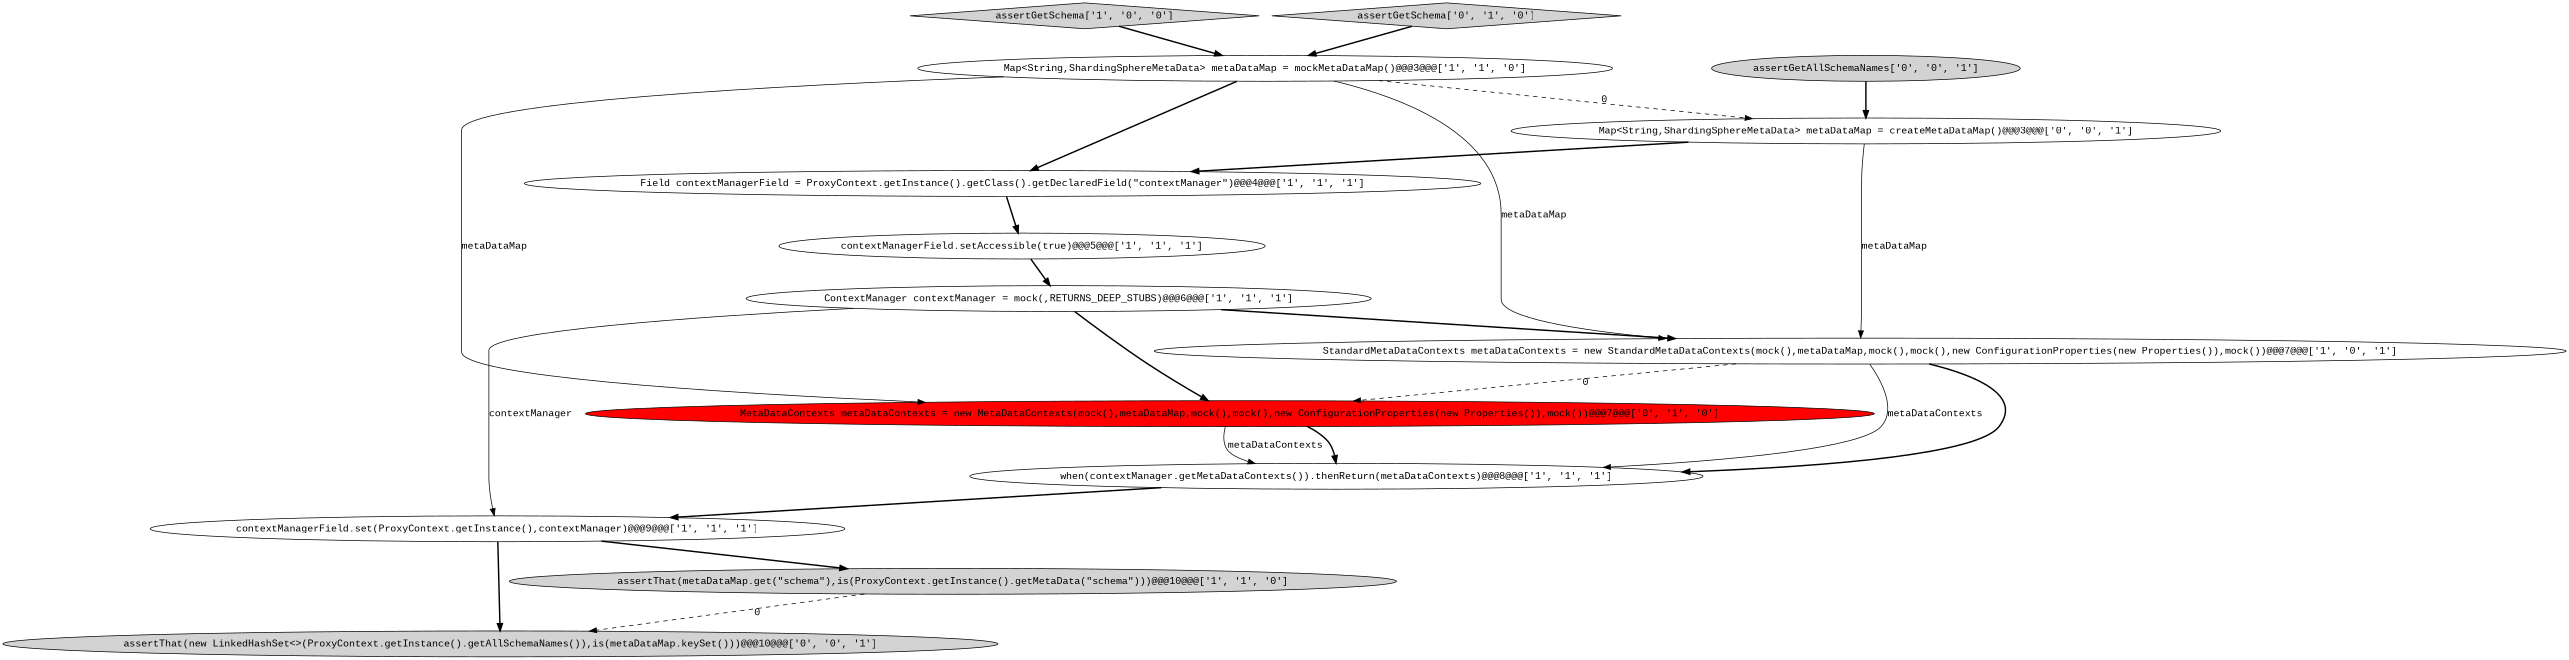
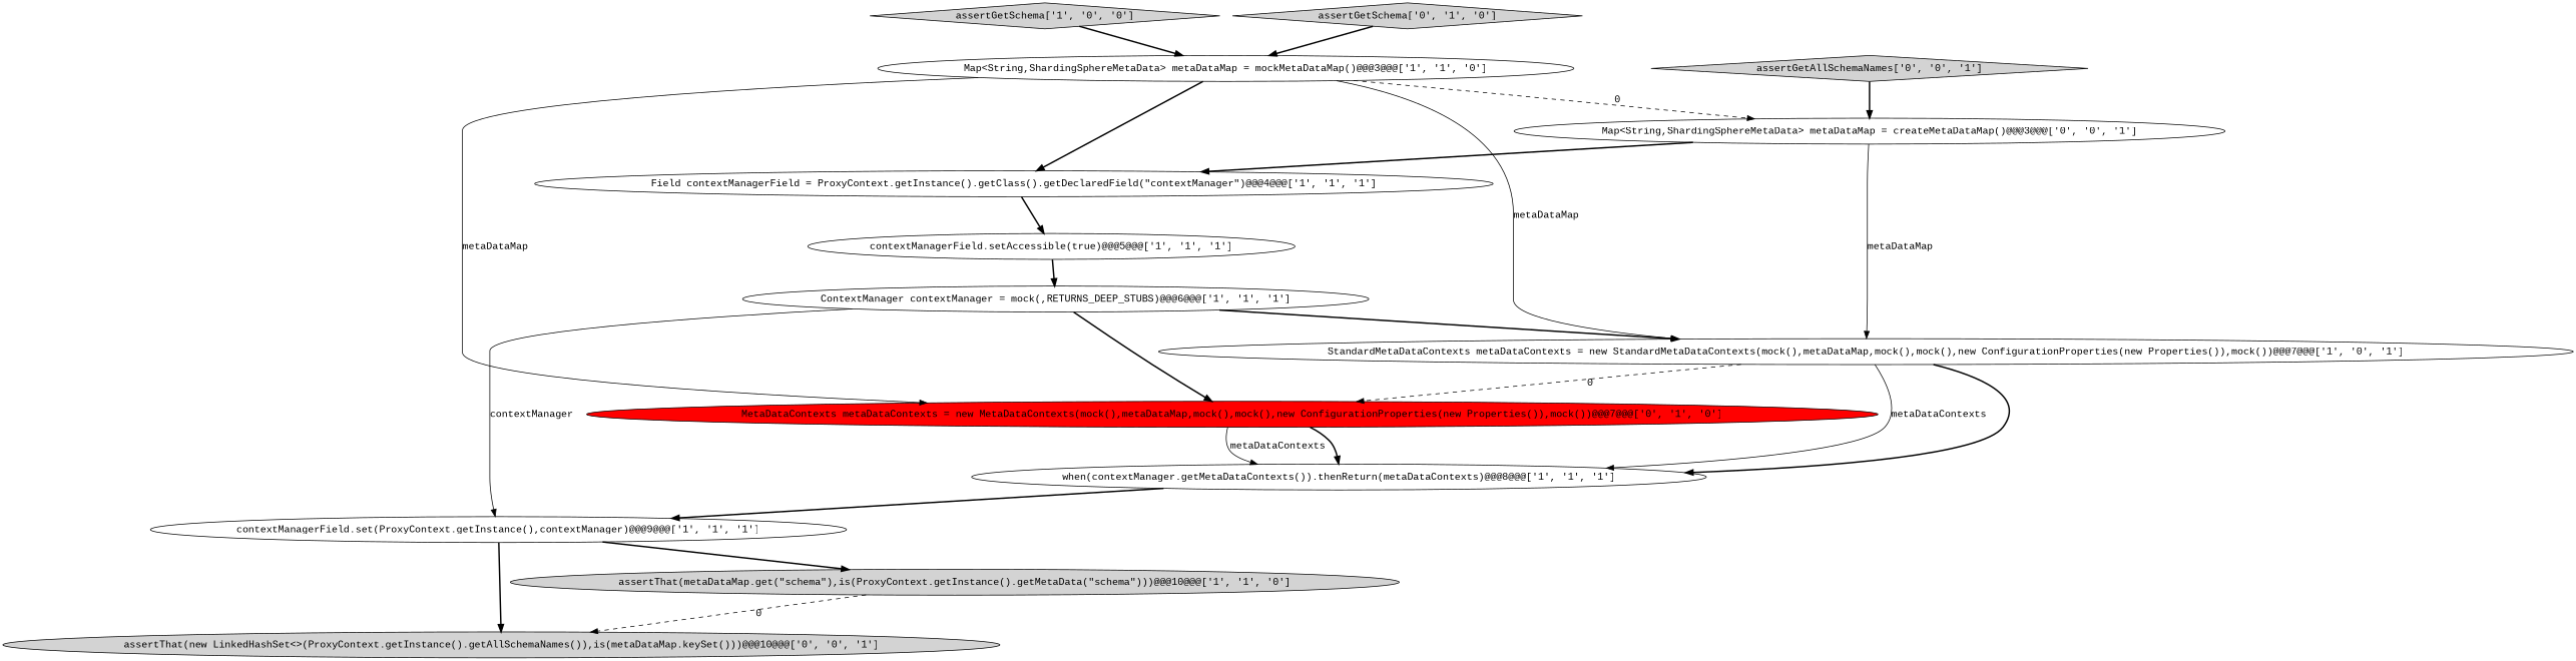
  digraph {
    fontname="Liberation Mono"
    node [fillcolor=white shape=ellipse style=filled fontname="Liberation Mono"]
    edge [style=bold fontname="Liberation Mono"]
    n1 [label="when(contextManager.getMetaDataContexts()).thenReturn(metaDataContexts)@@@8@@@['1', '1', '1']"]
    n2 [label="contextManagerField.set(ProxyContext.getInstance(),contextManager)@@@9@@@['1', '1', '1']"]
    n3 [fillcolor=lightgray label="assertGetSchema['1', '0', '0']" shape=diamond]
    n4 [label="Map<String,ShardingSphereMetaData> metaDataMap = mockMetaDataMap()@@@3@@@['1', '1', '0']"]
    n5 [label="ContextManager contextManager = mock(,RETURNS_DEEP_STUBS)@@@6@@@['1', '1', '1']"]
    n6 [label="StandardMetaDataContexts metaDataContexts = new StandardMetaDataContexts(mock(),metaDataMap,mock(),mock(),new ConfigurationProperties(new Properties()),mock())@@@7@@@['1', '0', '1']"]
    n7 [fillcolor=red label="MetaDataContexts metaDataContexts = new MetaDataContexts(mock(),metaDataMap,mock(),mock(),new ConfigurationProperties(new Properties()),mock())@@@7@@@['0', '1', '0']"]
    n8 [label="Map<String,ShardingSphereMetaData> metaDataMap = createMetaDataMap()@@@3@@@['0', '0', '1']"]
    n9 [label="Field contextManagerField = ProxyContext.getInstance().getClass().getDeclaredField(\"contextManager\")@@@4@@@['1', '1', '1']"]
    n10 [fillcolor=lightgray label="assertThat(new LinkedHashSet<>(ProxyContext.getInstance().getAllSchemaNames()),is(metaDataMap.keySet()))@@@10@@@['0', '0', '1']"]
-   n11 [fillcolor=lightgray label="assertGetAllSchemaNames['0', '0', '1']"]
+   n11 [fillcolor=lightgray label="assertGetAllSchemaNames['0', '0', '1']" shape=diamond]
    n12 [label="contextManagerField.setAccessible(true)@@@5@@@['1', '1', '1']"]
    n13 [fillcolor=lightgray label="assertThat(metaDataMap.get(\"schema\"),is(ProxyContext.getInstance().getMetaData(\"schema\")))@@@10@@@['1', '1', '0']"]
    n14 [fillcolor=lightgray label="assertGetSchema['0', '1', '0']" shape=diamond]
    n1 -> n2
    n2 -> n10
    n2 -> n13
    n3 -> n4
    n4 -> n6 [label=metaDataMap style=solid]
    n4 -> n7 [label=metaDataMap style=solid]
    n4 -> n8 [label=0 style=dashed]
    n4 -> n9
    n5 -> n2 [label=contextManager style=solid]
    n5 -> n6
    n5 -> n7
    n6 -> n1
    n6 -> n1 [label=metaDataContexts style=solid]
    n6 -> n7 [label=0 style=dashed]
    n7 -> n1
    n7 -> n1 [label=metaDataContexts style=solid]
    n8 -> n6 [label=metaDataMap style=solid]
    n8 -> n9
    n9 -> n12
    n11 -> n8
    n12 -> n5
    n13 -> n10 [label=0 style=dashed]
    n14 -> n4
  }
